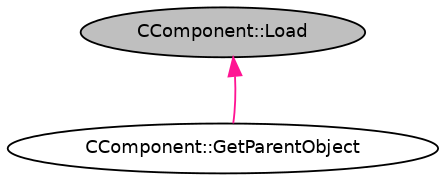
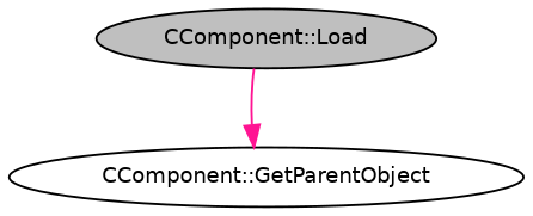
  digraph {
    rankdir=TB
    node [color=black fontname=Helvetica fontsize=10 shape=ellipse style=filled]
    n1 [fillcolor=grey75 fontcolor=black height=0.2 label="CComponent::Load" width=0.4]
    n2 [fillcolor=white height=0.2 label="CComponent::GetParentObject" width=0.4]
-   n2 -> n1 [color=deeppink fontname=Helvetica fontsize=10 labelfontname=Helvetica labelfontsize=10 style=solid arrowhead=normal]
+   n1 -> n2 [color=deeppink fontname=Helvetica fontsize=10 labelfontname=Helvetica labelfontsize=10 style=solid arrowhead=normal]
  }
